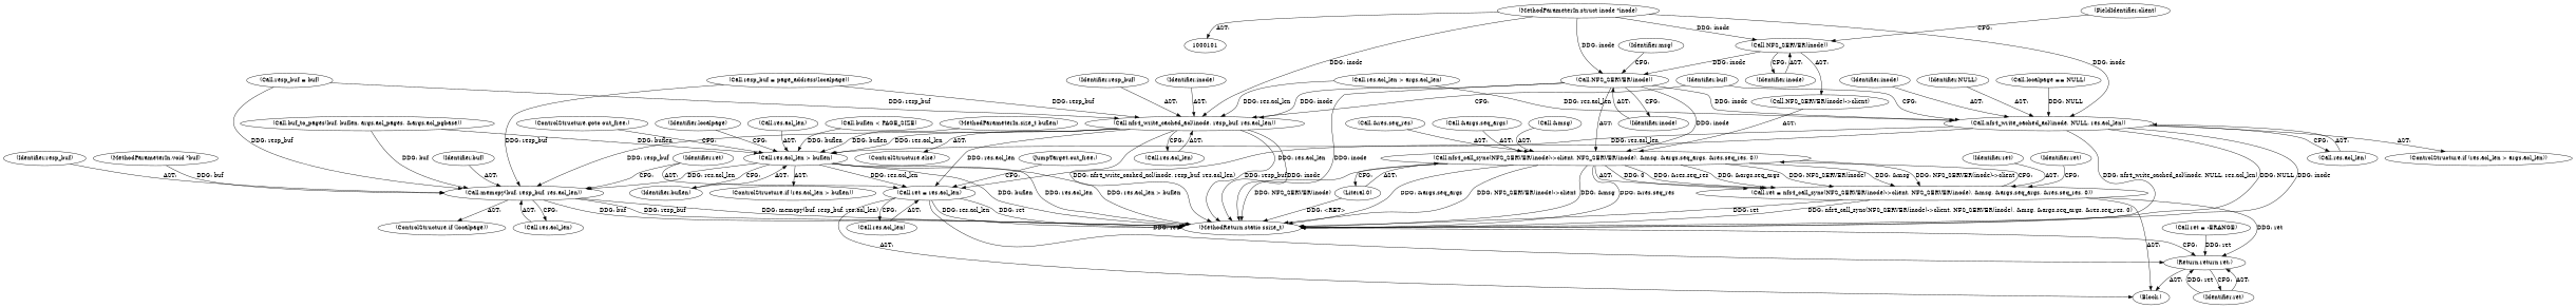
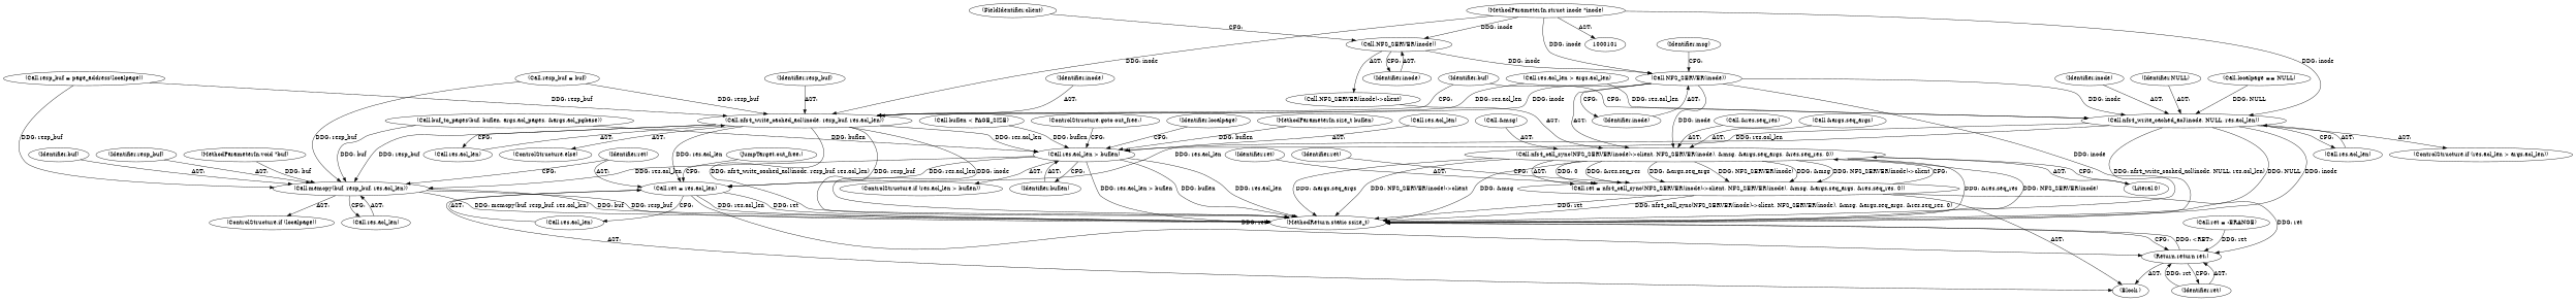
  digraph {
    n1 [label="(Call,NFS_SERVER(inode))"]
    n2 [label="(Call,NFS_SERVER(inode))"]
    n3 [label="(Call,NFS_SERVER(inode)->client)"]
    n4 [label="(Identifier,inode)"]
    n5 [label="(Call,nfs4_write_cached_acl(inode, NULL, res.acl_len))"]
    n6 [label="(Call,nfs4_write_cached_acl(inode, resp_buf, res.acl_len))"]
    n7 [label="(MethodReturn,static ssize_t)"]
    n8 [label="(Call,nfs4_call_sync(NFS_SERVER(inode)->client, NFS_SERVER(inode), &msg, &args.seq_args, &res.seq_res, 0))"]
    n9 [label="(Identifier,inode)"]
    n10 [label="(MethodParameterIn,struct inode *inode)"]
    1000101
    n12 [label="(Call,res.acl_len > buflen)"]
    n13 [label="(Call,ret = res.acl_len)"]
    n14 [label="(Call,res.acl_len)"]
    n15 [label="(ControlStructure,if (res.acl_len > args.acl_len))"]
    n16 [label="(Call,memcpy(buf, resp_buf, res.acl_len))"]
    n17 [label="(Call,res.acl_len)"]
    n18 [label="(ControlStructure,else)"]
    n19 [label="(Return,return ret;)"]
    n20 [label="(Call,ret = nfs4_call_sync(NFS_SERVER(inode)->client, NFS_SERVER(inode), &msg, &args.seq_args, &res.seq_res, 0))"]
    n21 [label="(Literal,0)"]
    n22 [label="(Block,)"]
    n23 [label="(Identifier,ret)"]
    n24 [label="(ControlStructure,if (res.acl_len > buflen))"]
    n25 [label="(Identifier,buflen)"]
    n26 [label="(Call,res.acl_len)"]
    n27 [label="(ControlStructure,if (localpage))"]
    n28 [label="(Call,res.acl_len)"]
    n29 [label="(JumpTarget,out_free:)"]
    n30 [label="(Call,res.acl_len > args.acl_len)"]
    n31 [label="(Call,resp_buf = buf)"]
    n32 [label="(FieldIdentifier,client)"]
    n33 [label="(Call,buf_to_pages(buf, buflen, args.acl_pages, &args.acl_pgbase))"]
    n34 [label="(Call,&res.seq_res)"]
    n35 [label="(Identifier,msg)"]
    n36 [label="(Identifier,inode)"]
    n37 [label="(Call,resp_buf = page_address(localpage))"]
    n38 [label="(Identifier,ret)"]
    n39 [label="(Call,res.acl_len)"]
    n40 [label="(Identifier,inode)"]
    n41 [label="(Identifier,ret)"]
    n42 [label="(Identifier,buf)"]
    n43 [label="(Identifier,resp_buf)"]
    n44 [label="(Call,buflen < PAGE_SIZE)"]
    n45 [label="(Identifier,ret)"]
    n46 [label="(ControlStructure,goto out_free;)"]
    n47 [label="(Identifier,localpage)"]
    n48 [label="(Call,ret = -ERANGE)"]
    n49 [label="(MethodParameterIn,size_t buflen)"]
    n50 [label="(Identifier,resp_buf)"]
    n51 [label="(Identifier,NULL)"]
    n52 [label="(Call,&args.seq_args)"]
    n53 [label="(Call,&msg)"]
    n54 [label="(Call,localpage == NULL)"]
    n55 [label="(MethodParameterIn,void *buf)"]
    n56 [label="(Identifier,buf)"]
    n1 -> n2 [label="DDG: inode"]
    n1 -> n3 [label="AST: "]
    n1 -> n4 [label="CFG: "]
    n2 -> n5 [label="DDG: inode"]
    n2 -> n6 [label="DDG: inode"]
    n2 -> n7 [label="DDG: inode"]
    n2 -> n8 [label="AST: "]
    n2 -> n8 [label="DDG: inode"]
    n2 -> n9 [label="CFG: "]
    n3 -> n8 [label="AST: "]
    n4 -> n1 [label="AST: "]
    n5 -> n7 [label="DDG: nfs4_write_cached_acl(inode, NULL, res.acl_len)"]
    n5 -> n7 [label="DDG: NULL"]
    n5 -> n7 [label="DDG: inode"]
    n5 -> n12 [label="DDG: res.acl_len"]
    n5 -> n13 [label="DDG: res.acl_len"]
    n5 -> n14 [label="CFG: "]
    n5 -> n15 [label="AST: "]
    n6 -> n7 [label="DDG: nfs4_write_cached_acl(inode, resp_buf, res.acl_len)"]
    n6 -> n7 [label="DDG: resp_buf"]
    n6 -> n7 [label="DDG: inode"]
    n6 -> n12 [label="DDG: res.acl_len"]
    n6 -> n13 [label="DDG: res.acl_len"]
    n6 -> n16 [label="DDG: resp_buf"]
    n6 -> n17 [label="CFG: "]
    n6 -> n18 [label="AST: "]
    n7 -> n19 [label="CFG: "]
    n8 -> n7 [label="DDG: &args.seq_args"]
    n8 -> n7 [label="DDG: NFS_SERVER(inode)->client"]
    n8 -> n7 [label="DDG: &msg"]
    n8 -> n7 [label="DDG: &res.seq_res"]
    n8 -> n7 [label="DDG: NFS_SERVER(inode)"]
    n8 -> n20 [label="AST: "]
    n8 -> n20 [label="DDG: 0"]
    n8 -> n20 [label="DDG: &res.seq_res"]
    n8 -> n20 [label="DDG: &args.seq_args"]
    n8 -> n20 [label="DDG: NFS_SERVER(inode)"]
    n8 -> n20 [label="DDG: &msg"]
    n8 -> n20 [label="DDG: NFS_SERVER(inode)->client"]
    n8 -> n21 [label="CFG: "]
    n9 -> n2 [label="AST: "]
    n10 -> n1 [label="DDG: inode"]
    n10 -> n2 [label="DDG: inode"]
    n10 -> n5 [label="DDG: inode"]
    n10 -> n6 [label="DDG: inode"]
    n10 -> 1000101 [label="AST: "]
    n12 -> n7 [label="DDG: res.acl_len"]
    n12 -> n7 [label="DDG: res.acl_len > buflen"]
    n12 -> n7 [label="DDG: buflen"]
    n12 -> n13 [label="DDG: res.acl_len"]
    n12 -> n16 [label="DDG: res.acl_len"]
    n12 -> n24 [label="AST: "]
    n12 -> n25 [label="CFG: "]
    n13 -> n7 [label="DDG: res.acl_len"]
    n13 -> n7 [label="DDG: ret"]
    n13 -> n19 [label="DDG: ret"]
    n13 -> n22 [label="AST: "]
    n13 -> n26 [label="CFG: "]
    n14 -> n5 [label="AST: "]
    n16 -> n7 [label="DDG: memcpy(buf, resp_buf, res.acl_len)"]
    n16 -> n7 [label="DDG: buf"]
    n16 -> n7 [label="DDG: resp_buf"]
    n16 -> n27 [label="AST: "]
    n16 -> n28 [label="CFG: "]
    n17 -> n6 [label="AST: "]
-   n21 -> n7 [label="DDG: <RET>"]
+   n19 -> n7 [label="DDG: <RET>"]
    n19 -> n22 [label="AST: "]
    n19 -> n23 [label="CFG: "]
    n20 -> n7 [label="DDG: ret"]
    n20 -> n7 [label="DDG: nfs4_call_sync(NFS_SERVER(inode)->client, NFS_SERVER(inode), &msg, &args.seq_args, &res.seq_res, 0)"]
    n20 -> n8 [label="CFG: "]
    n20 -> n19 [label="DDG: ret"]
    n20 -> n22 [label="AST: "]
    n21 -> n8 [label="AST: "]
    n23 -> n19 [label="AST: "]
    n23 -> n19 [label="DDG: ret"]
    n25 -> n12 [label="AST: "]
    n26 -> n13 [label="AST: "]
    n28 -> n16 [label="AST: "]
    n29 -> n13 [label="CFG: "]
    n30 -> n5 [label="DDG: res.acl_len"]
    n30 -> n6 [label="DDG: res.acl_len"]
    n31 -> n6 [label="DDG: resp_buf"]
    n31 -> n16 [label="DDG: resp_buf"]
    n32 -> n1 [label="CFG: "]
    n33 -> n12 [label="DDG: buflen"]
    n33 -> n16 [label="DDG: buf"]
    n34 -> n8 [label="AST: "]
    n35 -> n2 [label="CFG: "]
    n36 -> n5 [label="AST: "]
    n37 -> n6 [label="DDG: resp_buf"]
    n37 -> n16 [label="DDG: resp_buf"]
    n38 -> n13 [label="AST: "]
    n38 -> n16 [label="CFG: "]
    n39 -> n12 [label="AST: "]
    n40 -> n6 [label="AST: "]
    n41 -> n20 [label="AST: "]
    n42 -> n16 [label="AST: "]
    n43 -> n6 [label="AST: "]
    n44 -> n12 [label="DDG: buflen"]
    n45 -> n20 [label="CFG: "]
    n46 -> n12 [label="CFG: "]
    n47 -> n12 [label="CFG: "]
    n48 -> n19 [label="DDG: ret"]
    n49 -> n12 [label="DDG: buflen"]
    n50 -> n16 [label="AST: "]
    n51 -> n5 [label="AST: "]
    n52 -> n8 [label="AST: "]
    n53 -> n8 [label="AST: "]
    n54 -> n5 [label="DDG: NULL"]
    n55 -> n16 [label="DDG: buf"]
    n56 -> n5 [label="CFG: "]
    n56 -> n6 [label="CFG: "]
  }
